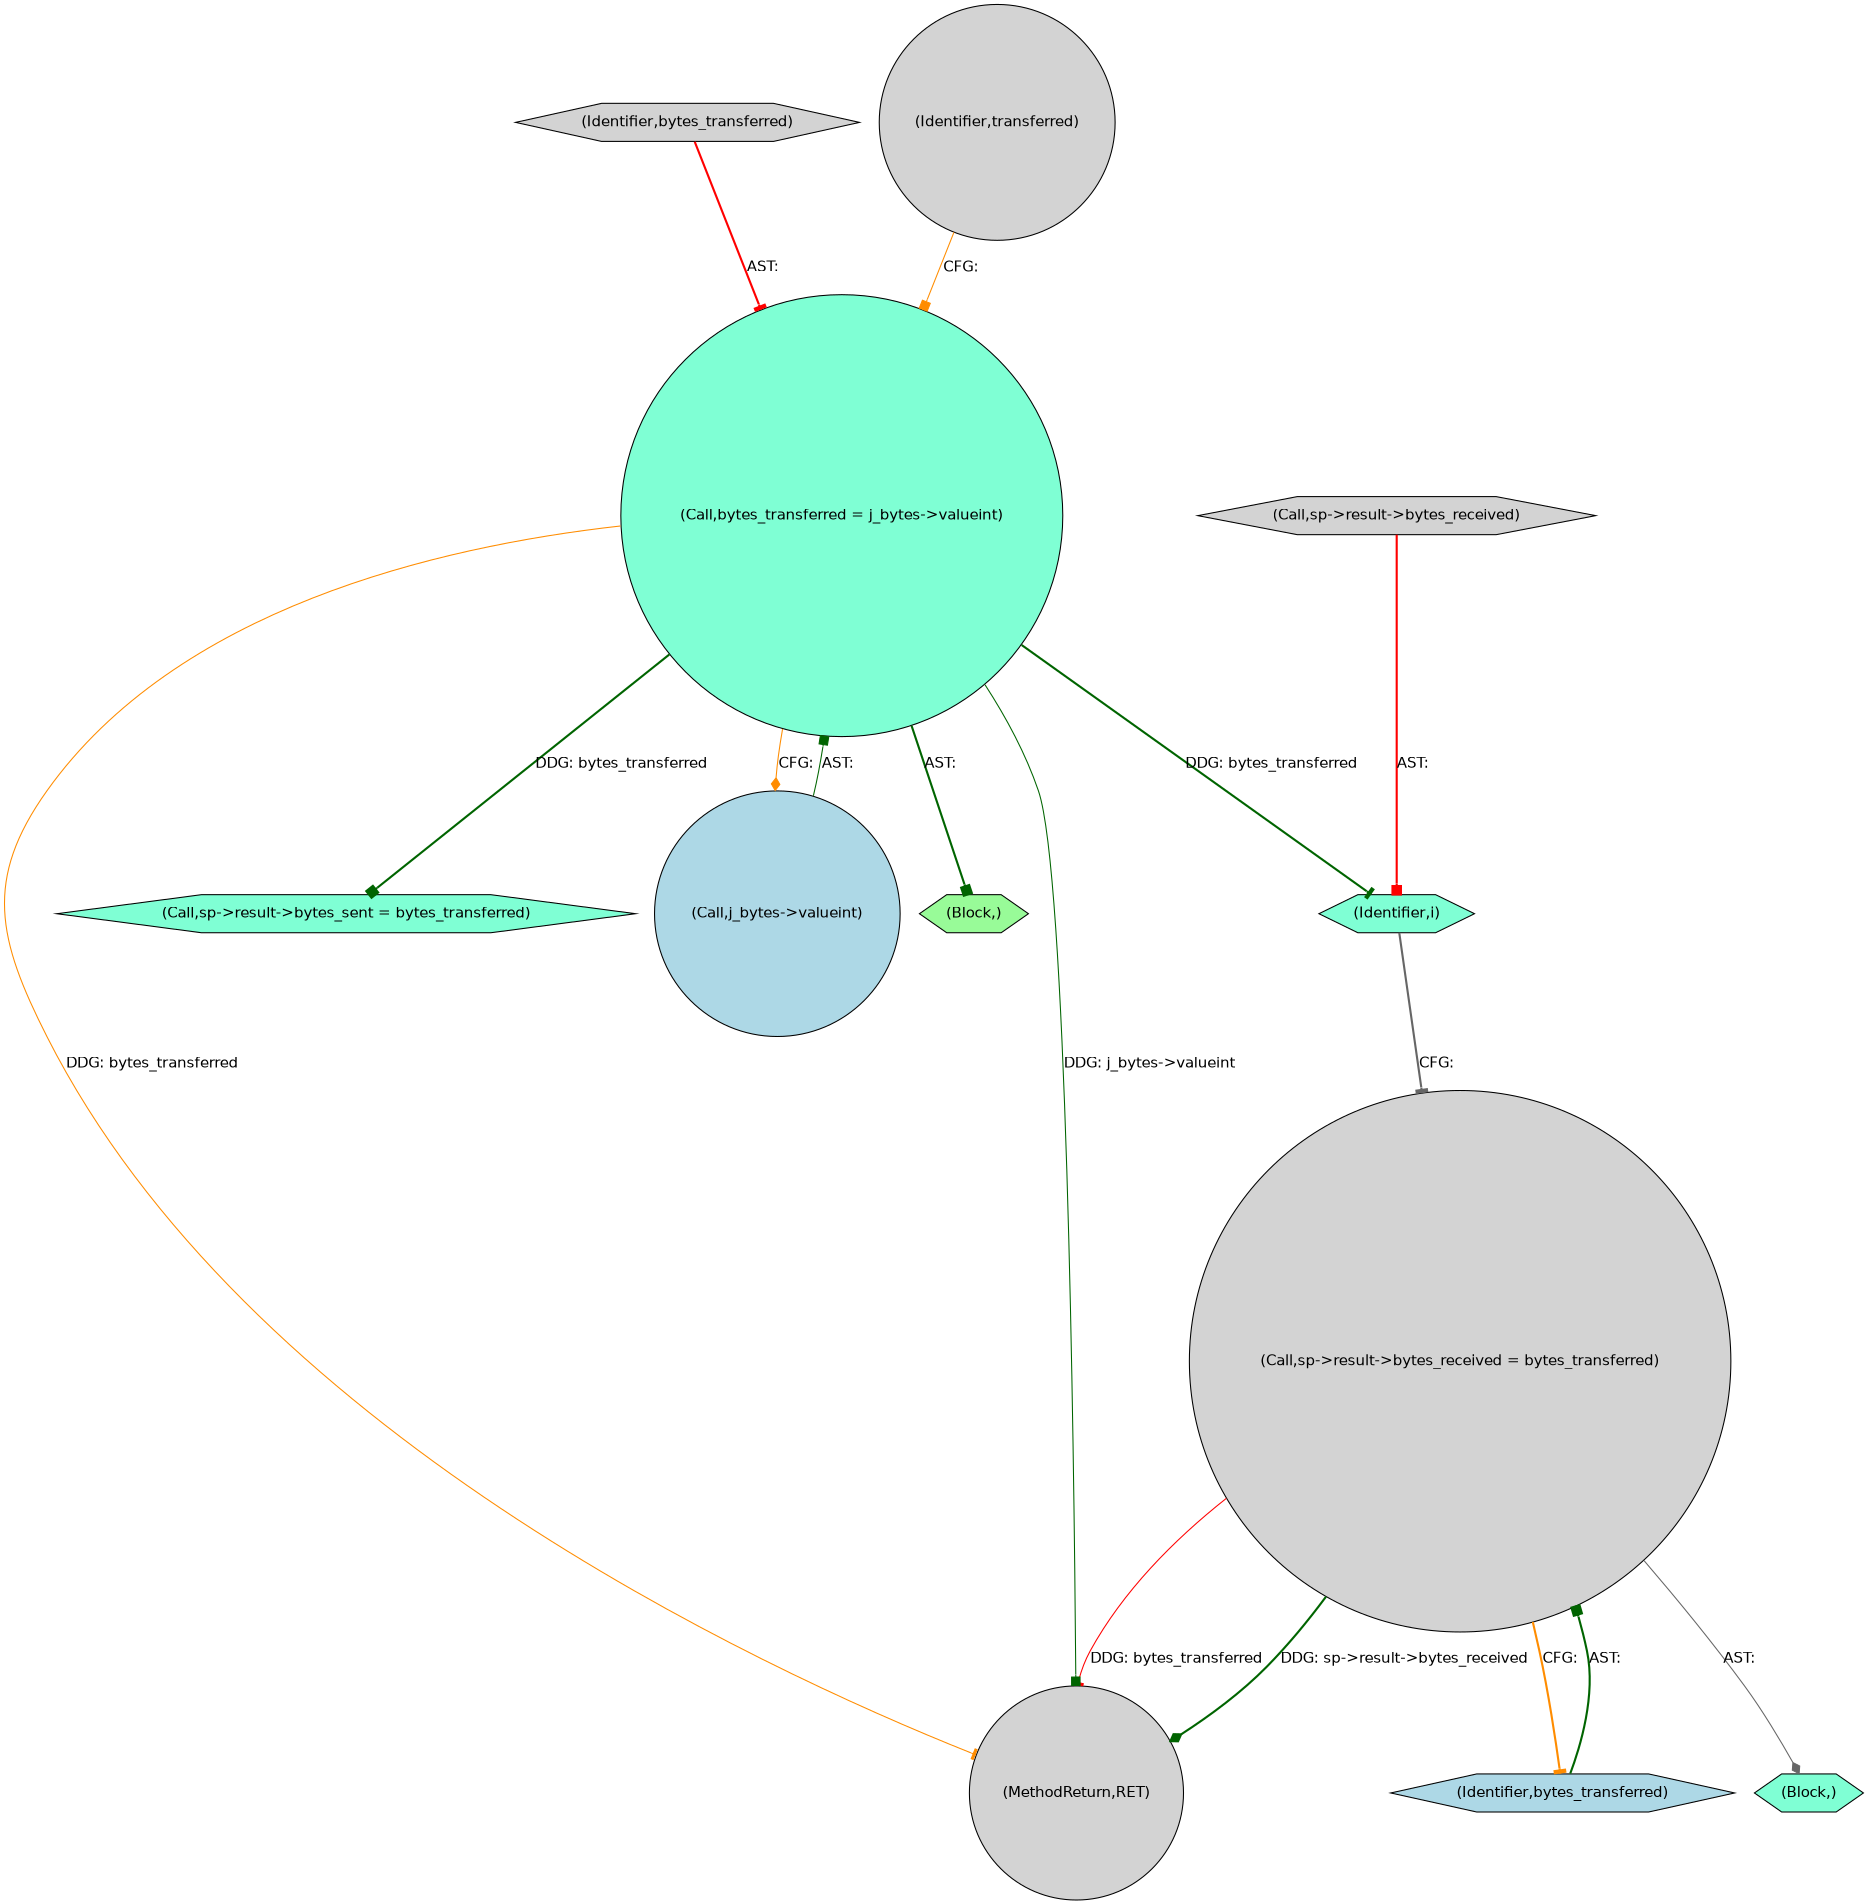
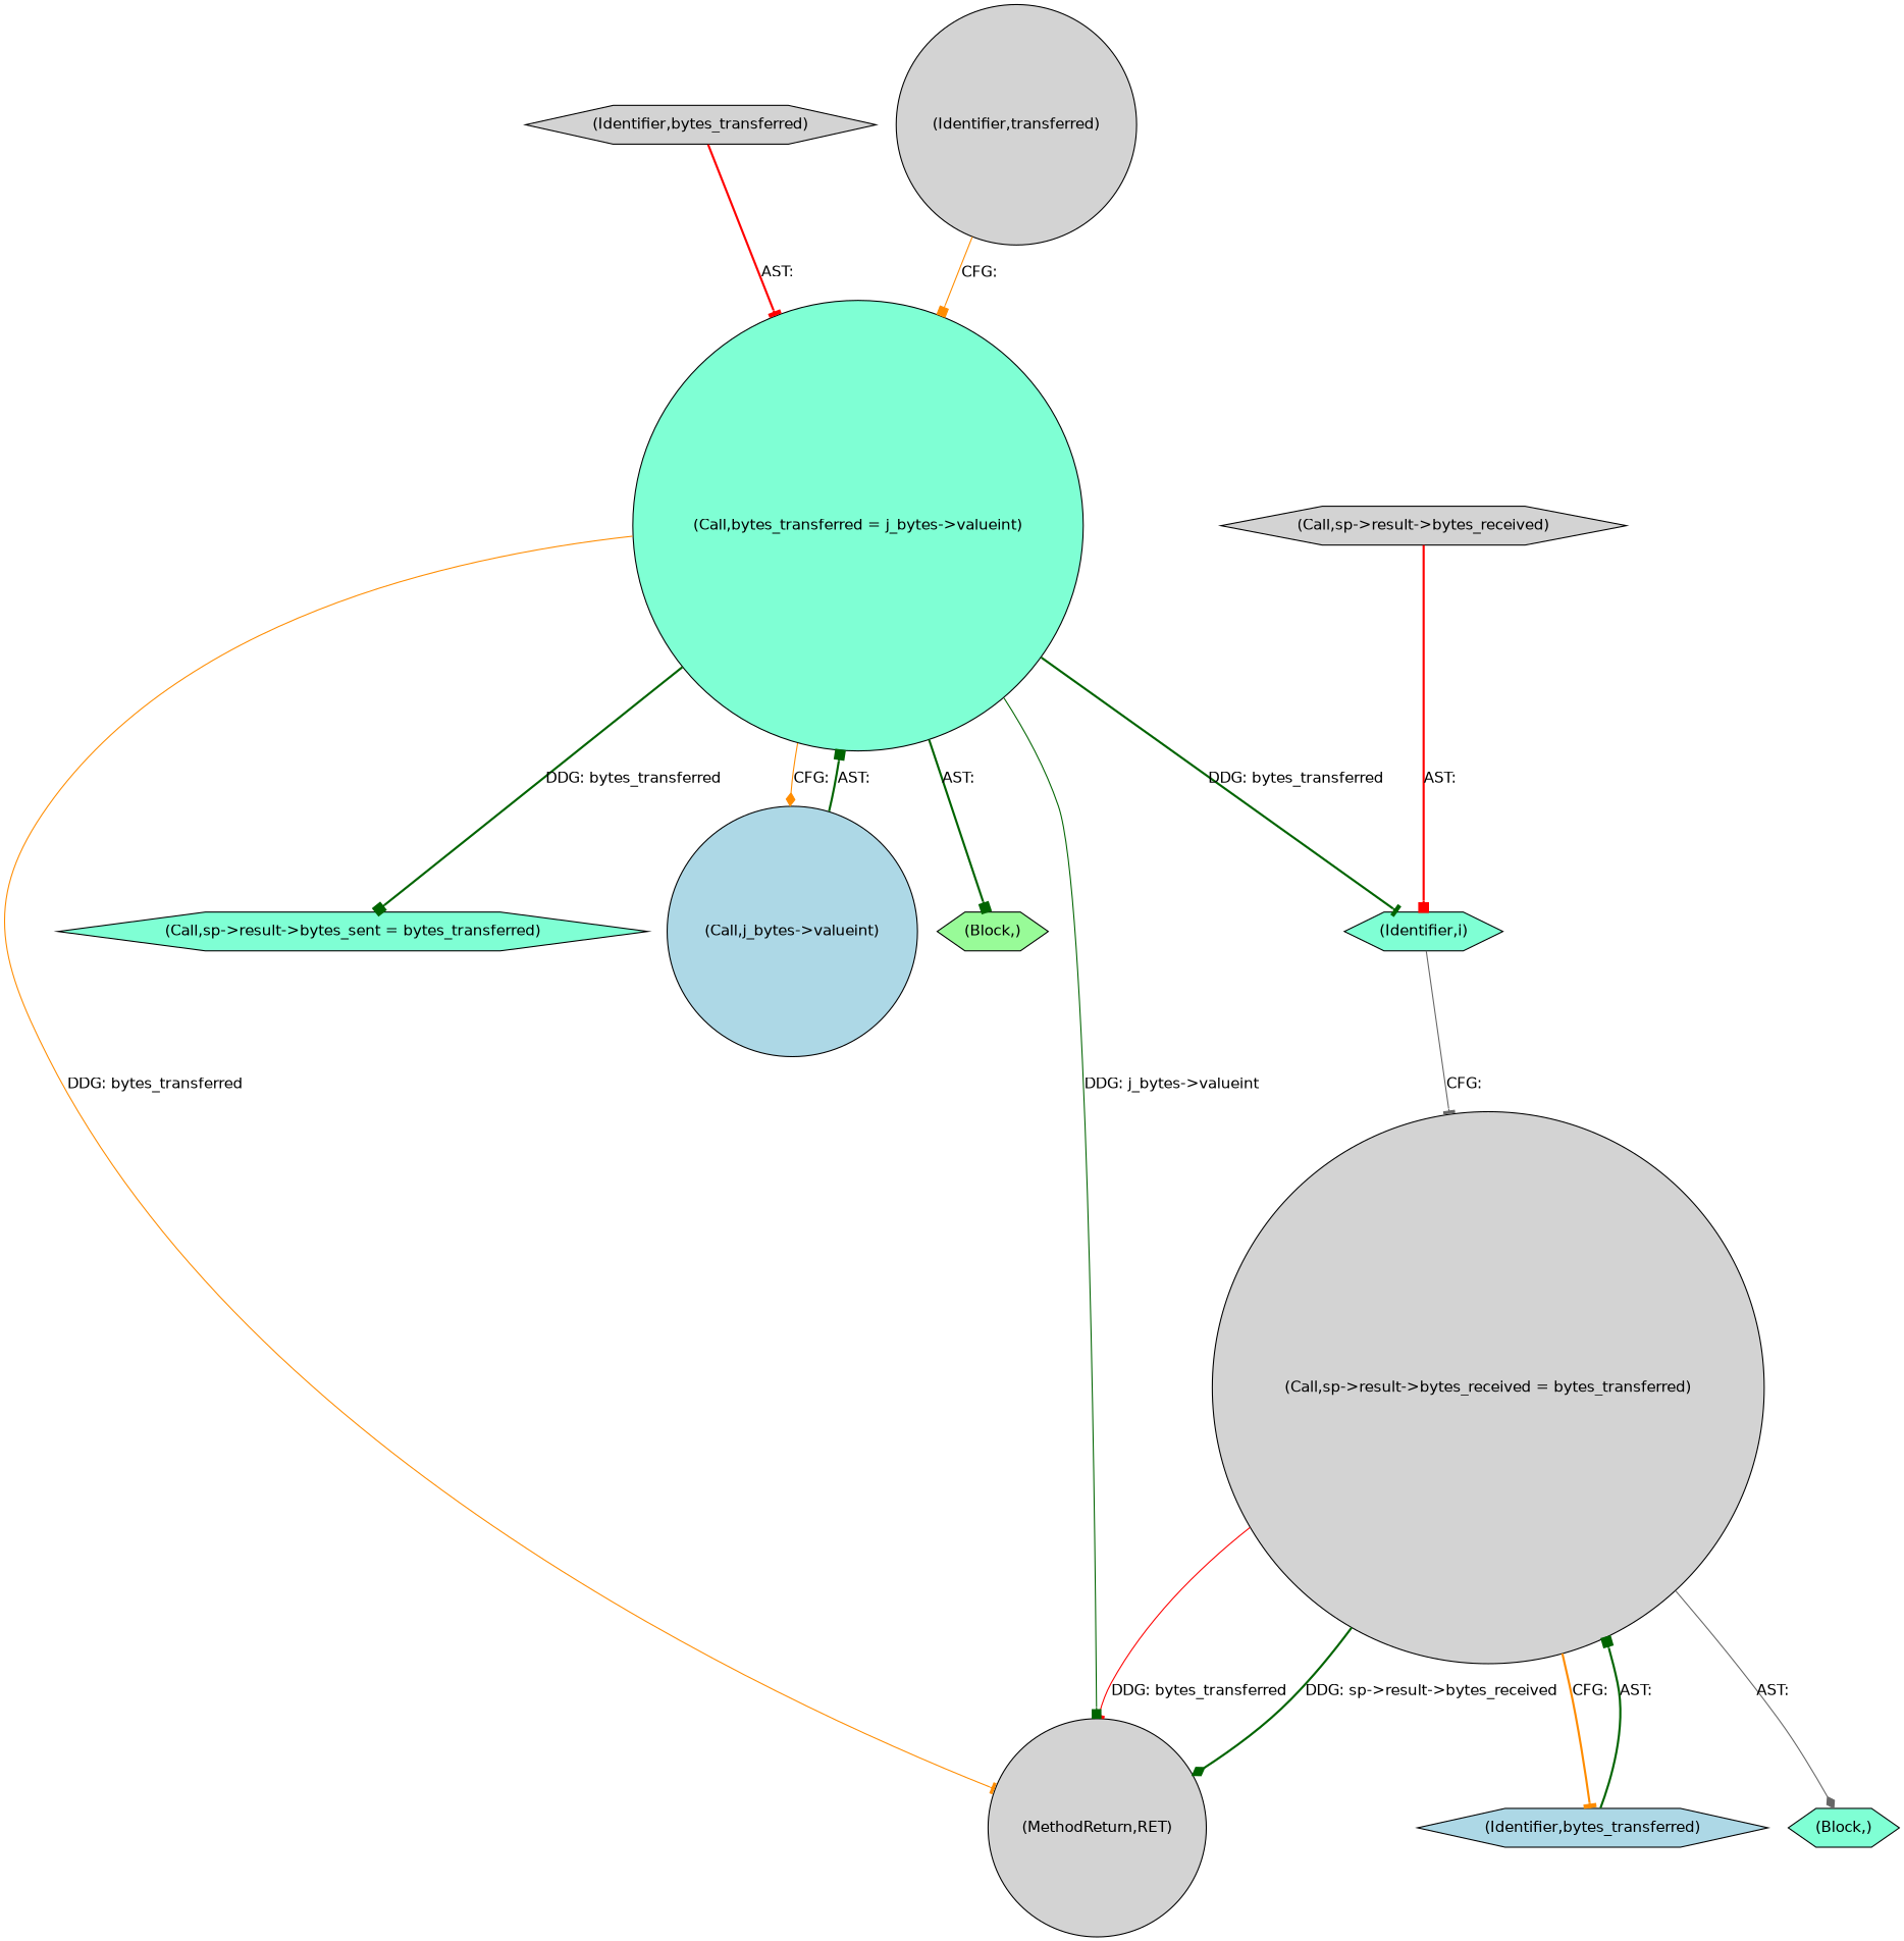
  digraph {
    fontname="DejaVu Sans"
    node [fillcolor=lightgrey fontname="DejaVu Sans" shape=hexagon style=filled]
    edge [arrowhead=box color=darkgreen fontname="DejaVu Sans" style=bold]
    n1 [label="(Call,sp->result->bytes_received = bytes_transferred)" shape=circle]
    n2 [fillcolor=lightblue label="(Identifier,bytes_transferred)"]
    n3 [label="(MethodReturn,RET)" shape=circle]
    n4 [fillcolor=aquamarine label="(Block,)"]
    n5 [fillcolor=aquamarine label="(Call,bytes_transferred = j_bytes->valueint)" shape=circle]
    n6 [fillcolor=aquamarine label="(Call,sp->result->bytes_sent = bytes_transferred)"]
    n7 [fillcolor=lightblue label="(Call,j_bytes->valueint)" shape=circle]
    n8 [fillcolor=palegreen label="(Block,)"]
    n9 [fillcolor=aquamarine label="(Identifier,i)"]
    n10 [label="(Call,sp->result->bytes_received)"]
    n11 [label="(Identifier,bytes_transferred)"]
    n12 [label="(Identifier,transferred)" shape=circle]
    n1 -> n2 [arrowhead=tee color=darkorange label="CFG: "]
    n1 -> n3 [arrowhead=diamond label="DDG: sp->result->bytes_received"]
    n1 -> n3 [arrowhead=tee color=red label="DDG: bytes_transferred" style=solid]
    n1 -> n4 [arrowhead=diamond color=gray40 label="AST: " style=solid]
    n2 -> n1 [label="AST: "]
    n5 -> n3 [arrowhead=tee color=darkorange label="DDG: bytes_transferred" style=solid]
    n5 -> n3 [label="DDG: j_bytes->valueint" style=solid]
    n5 -> n6 [label="DDG: bytes_transferred"]
    n5 -> n7 [arrowhead=diamond color=darkorange label="CFG: " style=solid]
    n5 -> n8 [label="AST: "]
    n5 -> n9 [arrowhead=tee label="DDG: bytes_transferred"]
-   n7 -> n5 [label="AST: " style=solid]
-   n9 -> n1 [arrowhead=tee color=gray40 label="CFG: "]
+   n7 -> n5 [label="AST: "]
+   n9 -> n1 [arrowhead=tee color=gray40 label="CFG: " style=solid]
    n10 -> n9 [color=red label="AST: "]
    n11 -> n5 [arrowhead=tee color=red label="AST: "]
    n12 -> n5 [color=darkorange label="CFG: " style=solid]
  }
